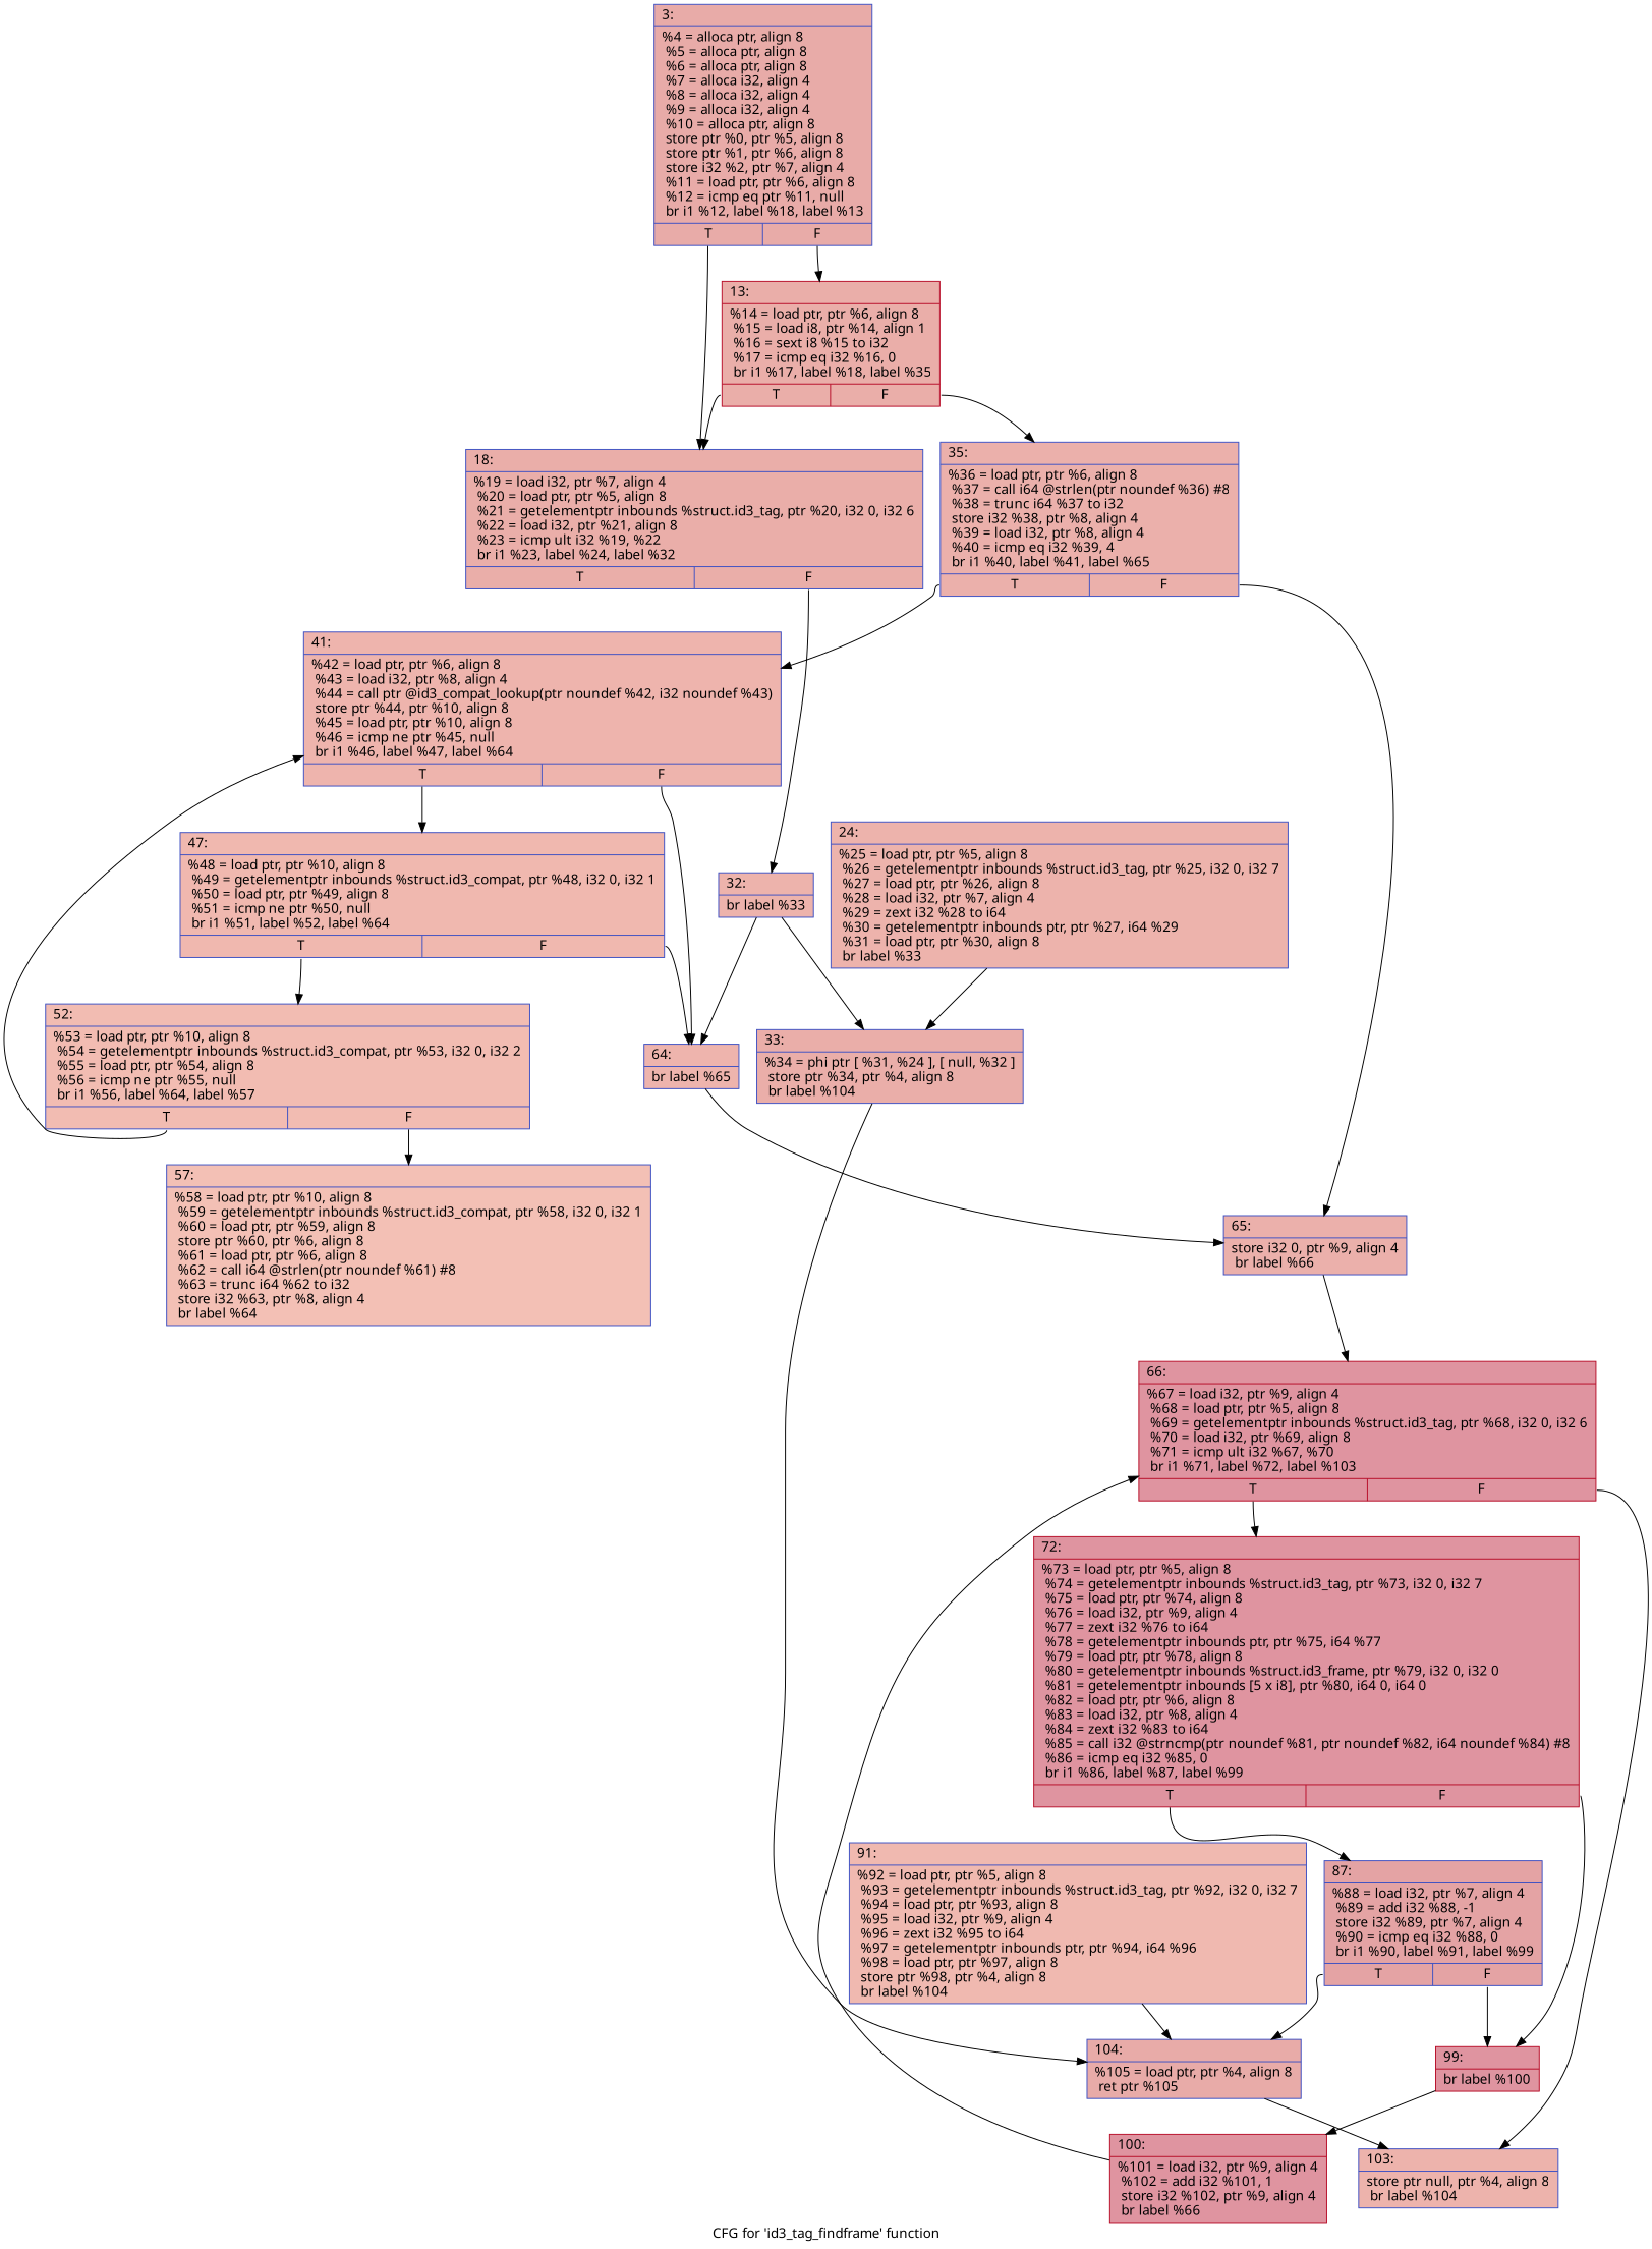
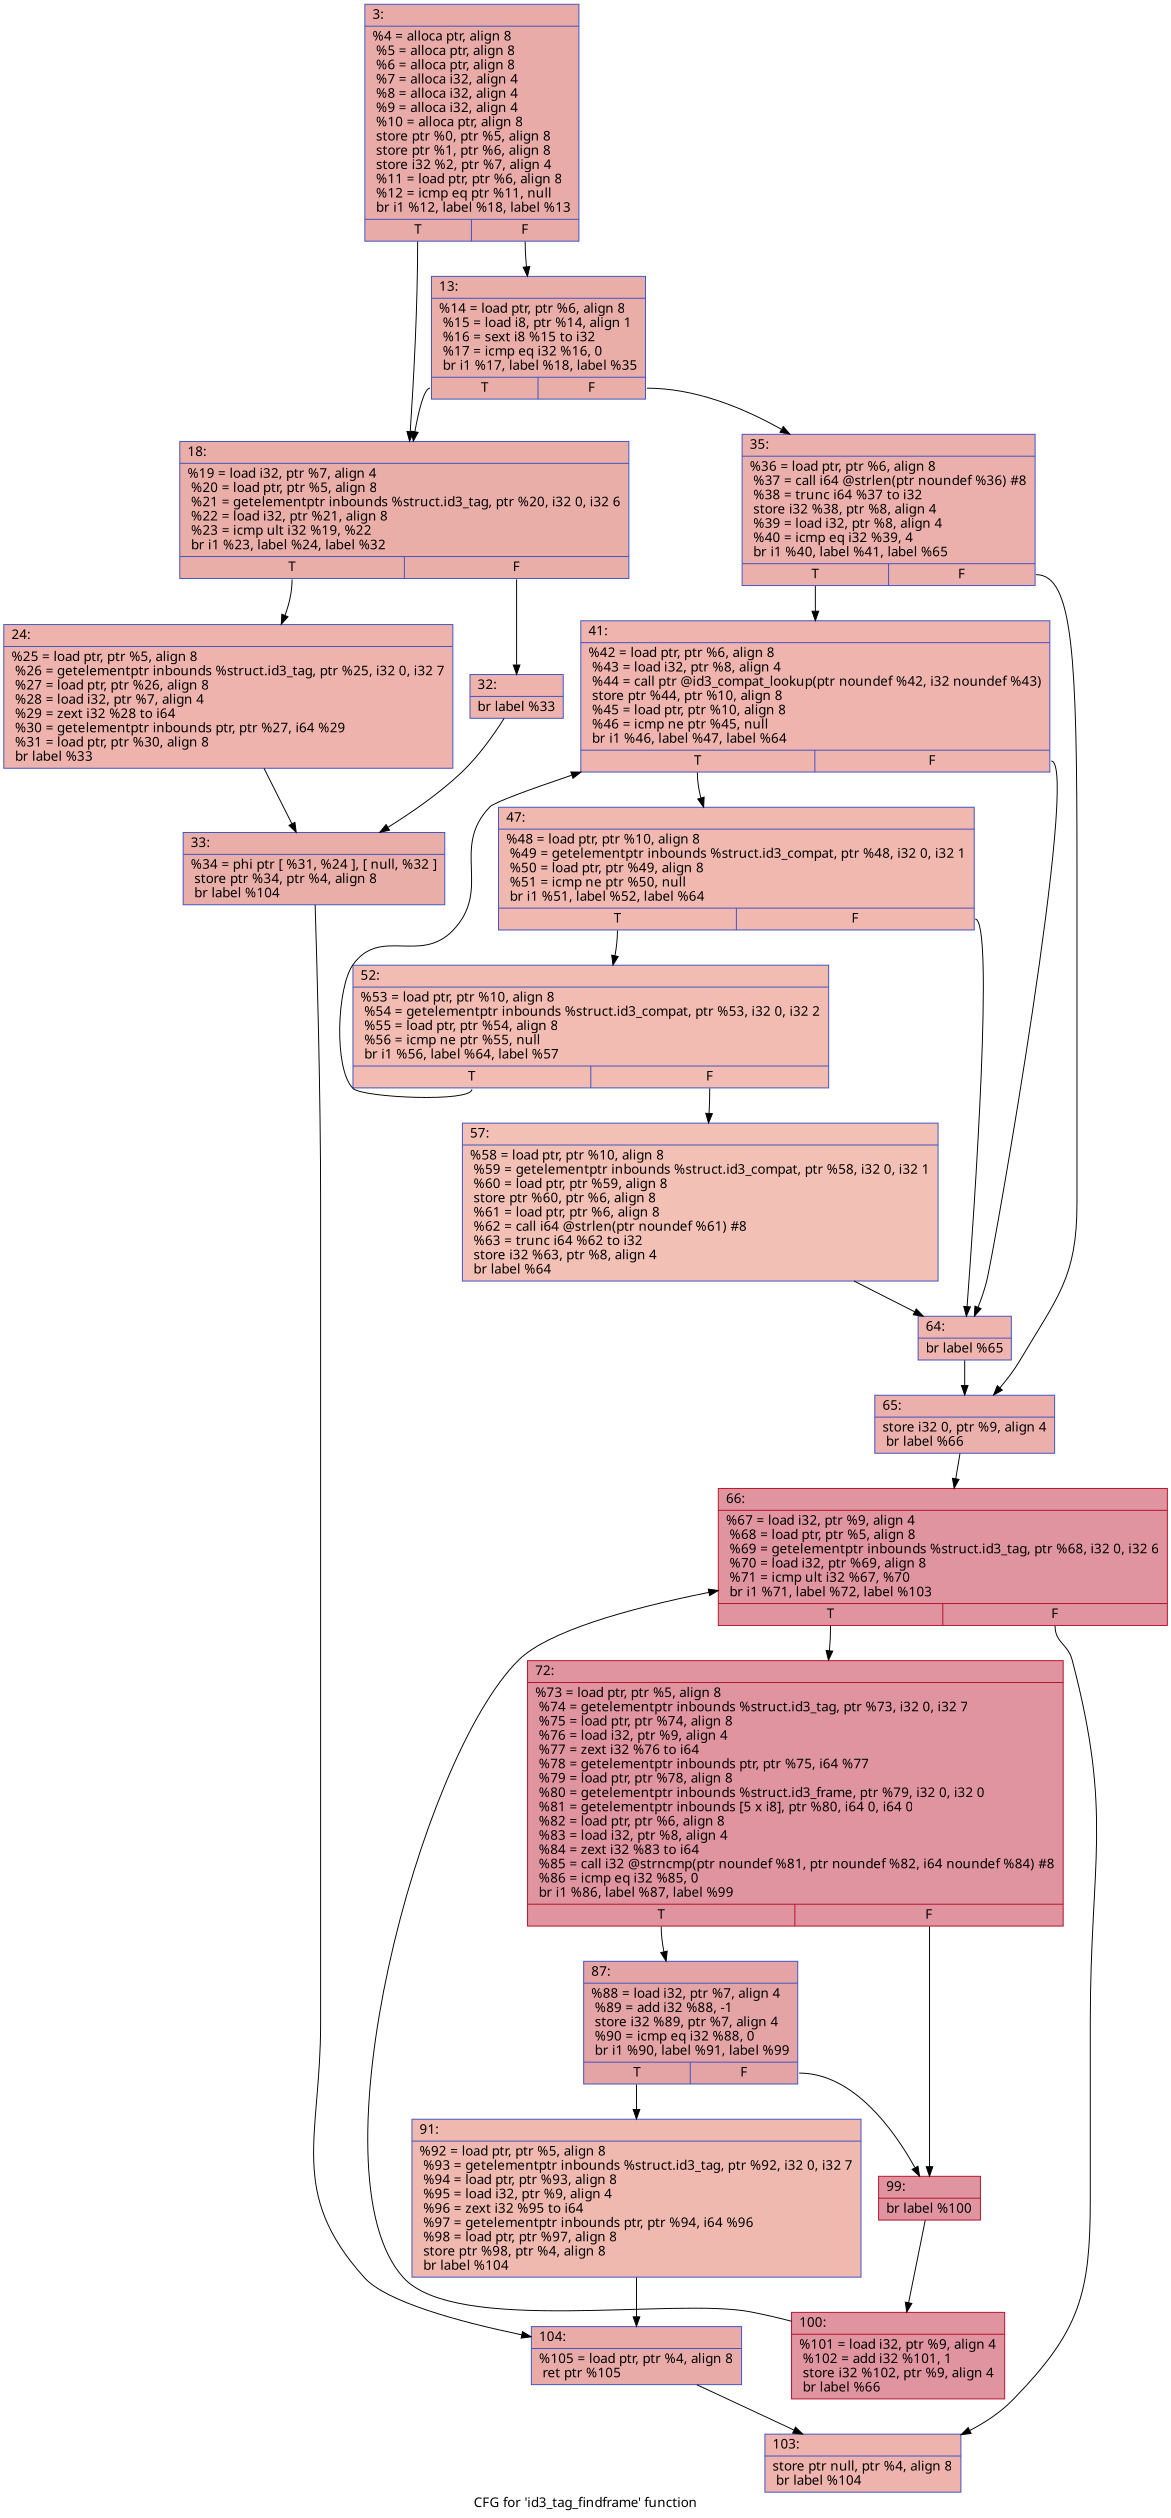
  digraph {
    fontname="Noto Sans"
    label="CFG for 'id3_tag_findframe' function"
    node [color="#3d50c3ff" fillcolor="#b70d2870" fontname="Noto Sans" shape=record style=filled]
    edge [fontname="Noto Sans"]
    n1 [fillcolor="#cc403a70" label="{3:\l|  %4 = alloca ptr, align 8\l  %5 = alloca ptr, align 8\l  %6 = alloca ptr, align 8\l  %7 = alloca i32, align 4\l  %8 = alloca i32, align 4\l  %9 = alloca i32, align 4\l  %10 = alloca ptr, align 8\l  store ptr %0, ptr %5, align 8\l  store ptr %1, ptr %6, align 8\l  store i32 %2, ptr %7, align 4\l  %11 = load ptr, ptr %6, align 8\l  %12 = icmp eq ptr %11, null\l  br i1 %12, label %18, label %13\l|{<s0>T|<s1>F}}"]
    n2 [fillcolor="#d0473d70" label="{18:\l|  %19 = load i32, ptr %7, align 4\l  %20 = load ptr, ptr %5, align 8\l  %21 = getelementptr inbounds %struct.id3_tag, ptr %20, i32 0, i32 6\l  %22 = load i32, ptr %21, align 8\l  %23 = icmp ult i32 %19, %22\l  br i1 %23, label %24, label %32\l|{<s0>T|<s1>F}}"]
-   n3 [color="#b70d28ff" fillcolor="#d0473d70" label="{13:\l|  %14 = load ptr, ptr %6, align 8\l  %15 = load i8, ptr %14, align 1\l  %16 = sext i8 %15 to i32\l  %17 = icmp eq i32 %16, 0\l  br i1 %17, label %18, label %35\l|{<s0>T|<s1>F}}"]
+   n3 [fillcolor="#d0473d70" label="{13:\l|  %14 = load ptr, ptr %6, align 8\l  %15 = load i8, ptr %14, align 1\l  %16 = sext i8 %15 to i32\l  %17 = icmp eq i32 %16, 0\l  br i1 %17, label %18, label %35\l|{<s0>T|<s1>F}}"]
    n4 [fillcolor="#d6524470" label="{24:\l|  %25 = load ptr, ptr %5, align 8\l  %26 = getelementptr inbounds %struct.id3_tag, ptr %25, i32 0, i32 7\l  %27 = load ptr, ptr %26, align 8\l  %28 = load i32, ptr %7, align 4\l  %29 = zext i32 %28 to i64\l  %30 = getelementptr inbounds ptr, ptr %27, i64 %29\l  %31 = load ptr, ptr %30, align 8\l  br label %33\l}"]
    n5 [fillcolor="#d6524470" label="{32:\l|  br label %33\l}"]
    n6 [fillcolor="#d24b4070" label="{35:\l|  %36 = load ptr, ptr %6, align 8\l  %37 = call i64 @strlen(ptr noundef %36) #8\l  %38 = trunc i64 %37 to i32\l  store i32 %38, ptr %8, align 4\l  %39 = load i32, ptr %8, align 4\l  %40 = icmp eq i32 %39, 4\l  br i1 %40, label %41, label %65\l|{<s0>T|<s1>F}}"]
    n7 [fillcolor="#d0473d70" label="{33:\l|  %34 = phi ptr [ %31, %24 ], [ null, %32 ]\l  store ptr %34, ptr %4, align 8\l  br label %104\l}"]
    n8 [fillcolor="#d8564670" label="{41:\l|  %42 = load ptr, ptr %6, align 8\l  %43 = load i32, ptr %8, align 4\l  %44 = call ptr @id3_compat_lookup(ptr noundef %42, i32 noundef %43)\l  store ptr %44, ptr %10, align 8\l  %45 = load ptr, ptr %10, align 8\l  %46 = icmp ne ptr %45, null\l  br i1 %46, label %47, label %64\l|{<s0>T|<s1>F}}"]
    n9 [fillcolor="#d24b4070" label="{65:\l|  store i32 0, ptr %9, align 4\l  br label %66\l}"]
    n10 [fillcolor="#dc5d4a70" label="{47:\l|  %48 = load ptr, ptr %10, align 8\l  %49 = getelementptr inbounds %struct.id3_compat, ptr %48, i32 0, i32 1\l  %50 = load ptr, ptr %49, align 8\l  %51 = icmp ne ptr %50, null\l  br i1 %51, label %52, label %64\l|{<s0>T|<s1>F}}"]
    n11 [fillcolor="#d8564670" label="{64:\l|  br label %65\l}"]
    n12 [color="#b70d28ff" label="{66:\l|  %67 = load i32, ptr %9, align 4\l  %68 = load ptr, ptr %5, align 8\l  %69 = getelementptr inbounds %struct.id3_tag, ptr %68, i32 0, i32 6\l  %70 = load i32, ptr %69, align 8\l  %71 = icmp ult i32 %67, %70\l  br i1 %71, label %72, label %103\l|{<s0>T|<s1>F}}"]
    n13 [fillcolor="#cc403a70" label="{104:\l|  %105 = load ptr, ptr %4, align 8\l  ret ptr %105\l}"]
    n14 [fillcolor="#d6524470" label="{103:\l|  store ptr null, ptr %4, align 8\l  br label %104\l}"]
    n15 [fillcolor="#e1675170" label="{52:\l|  %53 = load ptr, ptr %10, align 8\l  %54 = getelementptr inbounds %struct.id3_compat, ptr %53, i32 0, i32 2\l  %55 = load ptr, ptr %54, align 8\l  %56 = icmp ne ptr %55, null\l  br i1 %56, label %64, label %57\l|{<s0>T|<s1>F}}"]
    n16 [color="#b70d28ff" label="{72:\l|  %73 = load ptr, ptr %5, align 8\l  %74 = getelementptr inbounds %struct.id3_tag, ptr %73, i32 0, i32 7\l  %75 = load ptr, ptr %74, align 8\l  %76 = load i32, ptr %9, align 4\l  %77 = zext i32 %76 to i64\l  %78 = getelementptr inbounds ptr, ptr %75, i64 %77\l  %79 = load ptr, ptr %78, align 8\l  %80 = getelementptr inbounds %struct.id3_frame, ptr %79, i32 0, i32 0\l  %81 = getelementptr inbounds [5 x i8], ptr %80, i64 0, i64 0\l  %82 = load ptr, ptr %6, align 8\l  %83 = load i32, ptr %8, align 4\l  %84 = zext i32 %83 to i64\l  %85 = call i32 @strncmp(ptr noundef %81, ptr noundef %82, i64 noundef %84) #8\l  %86 = icmp eq i32 %85, 0\l  br i1 %86, label %87, label %99\l|{<s0>T|<s1>F}}"]
    n17 [fillcolor="#e5705870" label="{57:\l|  %58 = load ptr, ptr %10, align 8\l  %59 = getelementptr inbounds %struct.id3_compat, ptr %58, i32 0, i32 1\l  %60 = load ptr, ptr %59, align 8\l  store ptr %60, ptr %6, align 8\l  %61 = load ptr, ptr %6, align 8\l  %62 = call i64 @strlen(ptr noundef %61) #8\l  %63 = trunc i64 %62 to i32\l  store i32 %63, ptr %8, align 4\l  br label %64\l}"]
    n18 [fillcolor="#c32e3170" label="{87:\l|  %88 = load i32, ptr %7, align 4\l  %89 = add i32 %88, -1\l  store i32 %89, ptr %7, align 4\l  %90 = icmp eq i32 %88, 0\l  br i1 %90, label %91, label %99\l|{<s0>T|<s1>F}}"]
    n19 [color="#b70d28ff" label="{99:\l|  br label %100\l}"]
    n20 [fillcolor="#de614d70" label="{91:\l|  %92 = load ptr, ptr %5, align 8\l  %93 = getelementptr inbounds %struct.id3_tag, ptr %92, i32 0, i32 7\l  %94 = load ptr, ptr %93, align 8\l  %95 = load i32, ptr %9, align 4\l  %96 = zext i32 %95 to i64\l  %97 = getelementptr inbounds ptr, ptr %94, i64 %96\l  %98 = load ptr, ptr %97, align 8\l  store ptr %98, ptr %4, align 8\l  br label %104\l}"]
    n21 [color="#b70d28ff" label="{100:\l|  %101 = load i32, ptr %9, align 4\l  %102 = add i32 %101, 1\l  store i32 %102, ptr %9, align 4\l  br label %66\l}"]
    n1 -> n2 [tailport=s0]
    n1 -> n3 [tailport=s1]
+   n2 -> n4 [tailport=s0]
    n2 -> n5 [tailport=s1]
    n3 -> n2 [tailport=s0]
    n3 -> n6 [tailport=s1]
    n4 -> n7
    n5 -> n7
    n6 -> n8 [tailport=s0]
    n6 -> n9 [tailport=s1]
    n7 -> n13
    n8 -> n10 [tailport=s0]
    n8 -> n11 [tailport=s1]
    n9 -> n12
    n10 -> n11 [tailport=s1]
    n10 -> n15 [tailport=s0]
    n11 -> n9
    n12 -> n14 [tailport=s1]
    n12 -> n16 [tailport=s0]
    n13 -> n14
    n15 -> n8 [tailport=s0]
    n15 -> n17 [tailport=s1]
    n16 -> n18 [tailport=s0]
    n16 -> n19 [tailport=s1]
-   n5 -> n11
+   n17 -> n11
    n18 -> n19 [tailport=s1]
-   n18 -> n13 [tailport=s0]
+   n18 -> n20 [tailport=s0]
    n19 -> n21
    n20 -> n13
    n21 -> n12
  }
